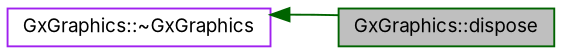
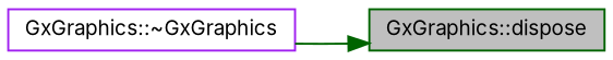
  digraph {
    rankdir=RL
    fontname=Inter
    node [fontname=Inter fontsize=10 shape=record style=filled]
    n1 [color=darkgreen fillcolor=grey75 fontcolor=black height=0.2 label="GxGraphics::dispose" width=0.4]
    n2 [color=purple fillcolor=white height=0.2 label="GxGraphics::~GxGraphics" width=0.4]
-   n2 -> n1 [color=darkgreen dir=back fontname=Inter fontsize=10 labelfontname=Helvetica labelfontsize=10 style=solid]
+   n1 -> n2 [color=darkgreen dir=back fontname=Inter fontsize=10 labelfontname=Helvetica labelfontsize=10 style=solid]
  }
